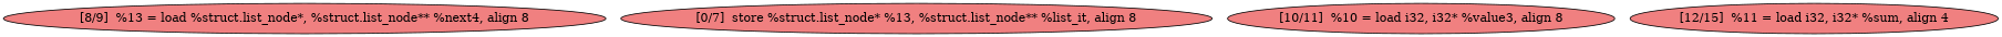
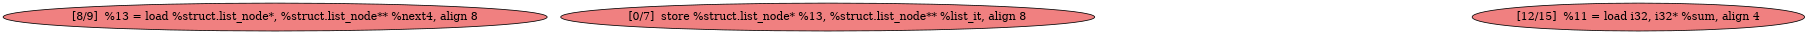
  digraph {
    node [fillcolor=lightcoral shape=ellipse style=filled]
    n1 [label="[8/9]  %13 = load %struct.list_node*, %struct.list_node** %next4, align 8"]
    n2 [label="[0/7]  store %struct.list_node* %13, %struct.list_node** %list_it, align 8"]
-   n3 [label="[10/11]  %10 = load i32, i32* %value3, align 8"]
    n4 [label="[12/15]  %11 = load i32, i32* %sum, align 4"]
  }
